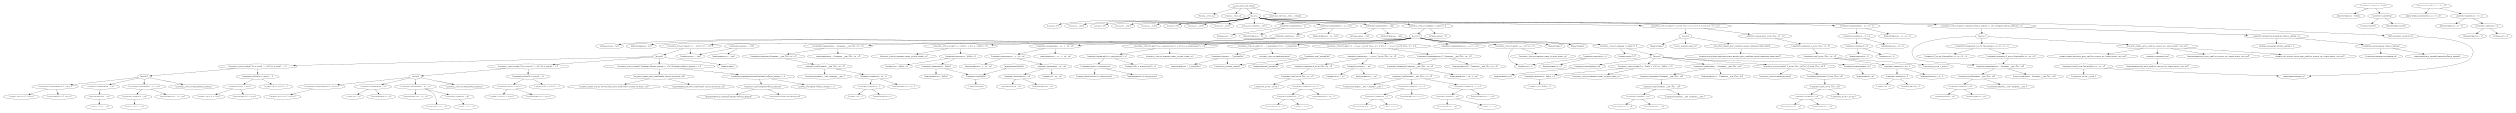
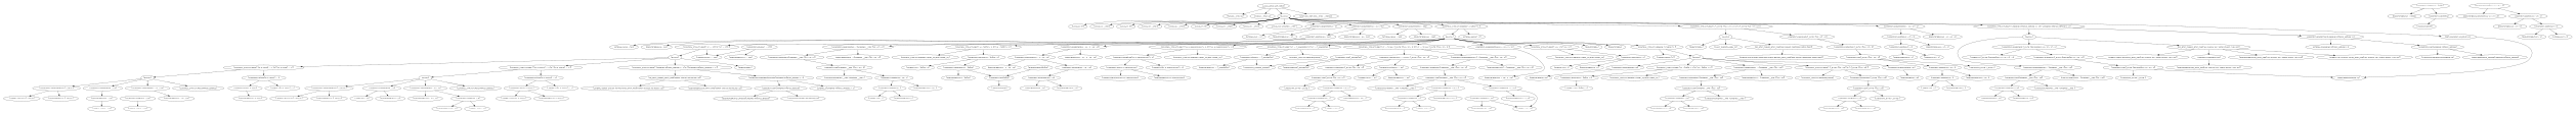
  digraph {
    fontname="Comic Neue"
    node [fontname="Comic Neue"]
    edge [fontname="Comic Neue"]
    n1 [label="(LOCAL,udhcp_get_option)"]
    n2 [label="(PARAM,__int64 a1)"]
    n3 [label="(PARAM,__int64 a2)"]
    n4 [label="(BLOCK,,)"]
    n5 [label="(METHOD_RETURN,__int64 __fastcall)"]
    n6 [label="(LOCAL,v2: int)"]
    n7 [label="(LOCAL,v3: __int64)"]
    n8 [label="(LOCAL,v4: int)"]
    n9 [label="(LOCAL,v5: __int64)"]
    n10 [label="(LOCAL,v6: __int64)"]
    n11 [label="(LOCAL,v7: int)"]
    n12 [label="(LOCAL,v8: __int64)"]
    n13 [label="(LOCAL,v9: __int64)"]
    n14 [label="(LOCAL,v10: unsigned __int8 *)"]
    n15 [label="(<operator>.assignment,v2 = 0)"]
    n16 [label="(<operator>.assignment,v3 = a1 + 240)"]
    n17 [label="(<operator>.assignment,v4 = 388)"]
    n18 [label="(CONTROL_STRUCTURE,while ( 1 ),while ( 1 ))"]
    n19 [label="(CONTROL_STRUCTURE,if ( !*(_BYTE *)(v3 + v5 + 1) ),if ( !*(_BYTE *)(v3 + v5 + 1) ))"]
    n20 [label="(<operator>.assignment,v9 = v3 + v5 + 2)"]
    n21 [label="(CONTROL_STRUCTURE,if ( (unsigned int)dhcp_verbose > 1 ),if ( (unsigned int)dhcp_verbose > 1 ))"]
    n22 [label="(RETURN,return v0;,return v9;)"]
    n23 [label="(IDENTIFIER,v2,v2 = 0)"]
    n24 [label="(LITERAL,0,v2 = 0)"]
    n25 [label="(IDENTIFIER,v3,v3 = a1 + 240)"]
    n26 [label="(<operator>.addition,a1 + 240)"]
    n27 [label="(IDENTIFIER,v4,v4 = 388)"]
    n28 [label="(LITERAL,388,v4 = 389)"]
    n29 [label="(LITERAL,1,while ( 1 ))"]
    n30 [label="(BLOCK,,)"]
    n31 [label="(<operator>.logicalNot,!*(_BYTE *)(v3 + v5 + 1))"]
    n32 [label="(BLOCK,,)"]
    n33 [label="(IDENTIFIER,v9,v9 = v3 + v3 + 2)"]
    n34 [label="(<operator>.addition,v3 + v5 + 2)"]
    n35 [label="(<operator>.greaterThan,(unsigned int)dhcp_verbose > 1)"]
    n36 [label="(BLOCK,,)"]
    n37 [label="(IDENTIFIER,v9,return v9;)"]
    n38 [label="(IDENTIFIER,a1,a1 + 340)"]
    n39 [label="(LITERAL,240,a1 + 540)"]
    n40 [label="(IDENTIFIER,L,)"]
    n41 [label="(IDENTIFIER,L,)"]
    n42 [label="(CONTROL_STRUCTURE,while ( 1 ),while ( 1 ))"]
    n43 [label="(CONTROL_STRUCTURE,if ( v7 == 255 ),if ( v7 == 255 ))"]
    n44 [label="(CONTROL_STRUCTURE,if ( v4 - (int)v5 < 2 ),if ( v4 - (int)v5 < 2 ))"]
    n45 [label="(<operator>.assignment,v8 = *(unsigned __int8 *)(v3 + v5 + 1))"]
    n46 [label="(<operator>.assignment,v4 = v4 - 2 - v8 - v5)"]
    n47 [label="(CONTROL_STRUCTURE,if ( (v4 & 0x80000000) != 0 ),if ( (v4 & 0x80000000) != 0 ))"]
    n48 [label="(CONTROL_STRUCTURE,if ( v7 == (_DWORD)a2 ),if ( v7 == (_DWORD)a2 ))"]
    n49 [label="(CONTROL_STRUCTURE,if ( v7 == 52 && *(_BYTE *)(v3 + v5 + 1) ),if ( v7 == 52 && *(_BYTE *)(v3 + v5 + 1) ))"]
    n50 [label="(<operator>.assignmentPlus,v3 += v8 + 2 + v5)"]
    n51 [label="(CONTROL_STRUCTURE,if ( v4 < 1 ),if ( v4 < 1 ))"]
    n52 [label="(LITERAL,1,while ( 1 ))"]
    n53 [label="(BLOCK,,)"]
    n54 [label="(BLOCK,,)"]
    n55 [label="(LITERAL,255,v7 == 255)"]
    n56 [label="(<operator>.lessThan,v4 - (int)v5 < 2)"]
    n57 [label="(CONTROL_STRUCTURE,goto LABEL_22;,goto LABEL_22;)"]
    n58 [label="(IDENTIFIER,v8,v8 = *(unsigned __int8 *)(v3 + v5 + 1))"]
    n59 [label="(<operator>.indirection,*(unsigned __int8 *)(v3 + v5 + 1))"]
    n60 [label="(IDENTIFIER,v4,v4 = v4 - 2 - v8 - v5)"]
    n61 [label="(<operator>.subtraction,v4 - 2 - v8 - v5)"]
    n62 [label="(<operator>.notEquals,(v4 & 0x80000000) != 0)"]
    n63 [label="(CONTROL_STRUCTURE,goto LABEL_22;,goto LABEL_22;)"]
    n64 [label="(<operator>.equals,v7 == (_DWORD)a2)"]
    n65 [label="(CONTROL_STRUCTURE,break;,break;)"]
    n66 [label="(<operator>.logicalAnd,v7 == 52 && *(_BYTE *)(v3 + v5 + 1))"]
    n67 [label="(<operators>.assignmentOr,v2 |= *(unsigned __int8 *)(v3 + v5 + 2))"]
    n68 [label="(IDENTIFIER,v3,v3 += v8 + 2 + v5)"]
    n69 [label="(<operator>.lessThan,v4 < 1)"]
    n70 [label="(CONTROL_STRUCTURE,goto LABEL_22;,goto LABEL_22;)"]
    n71 [label="(<operator>.assignment,v7 = *(unsigned __int8 *)(v3 + v5))"]
    n72 [label="(CONTROL_STRUCTURE,if ( *(_BYTE *)(v3 + v5) ),if ( *(_BYTE *)(v3 + v5) ))"]
    n73 [label="(<operator>.preDecrement,--v6)"]
    n74 [label="(<operator>.preIncrement,++v5)"]
    n75 [label="(CONTROL_STRUCTURE,if ( v4 + (int)v6 < 2 ),if ( v4 + (int)v6 < 2 ))"]
    n76 [label="(IDENTIFIER,v7,v7 = *(unsigned __int8 *)(v3 + v5))"]
    n77 [label="(<operator>.indirection,*(unsigned __int8 *)(v3 + v5))"]
    n78 [label="(<operator>.indirection,*(_BYTE *)(v3 + v5))"]
    n79 [label="(CONTROL_STRUCTURE,break;,break;)"]
    n80 [label="(IDENTIFIER,v6,--v6)"]
    n81 [label="(IDENTIFIER,v5,++v5)"]
    n82 [label="(<operator>.lessThan,v4 + (int)v6 < 2)"]
    n83 [label="(CONTROL_STRUCTURE,goto LABEL_22;,goto LABEL_22;)"]
    n84 [label="(<operator>.cast,(unsigned __int8 *)(v3 + v5))"]
    n85 [label="(UNKNOWN,unsigned __int8 *,unsigned __int8 *)"]
    n86 [label="(<operator>.addition,v3 + v5)"]
    n87 [label="(IDENTIFIER,v3,v3 + v5)"]
    n88 [label="(IDENTIFIER,v5,v3 + v5)"]
    n89 [label="(<operator>.cast,(_BYTE *)(v3 + v5))"]
    n90 [label="(UNKNOWN,_BYTE *,_BYTE *)"]
    n91 [label="(<operator>.addition,v3 + v5)"]
    n92 [label="(IDENTIFIER,v3,v3 + v5)"]
    n93 [label="(IDENTIFIER,v5,v3 + v5)"]
    n94 [label="(LITERAL,2,v4 + (int)v6 < 2)"]
    n95 [label="(<operator>.addition,v4 + (int)v6)"]
    n96 [label="(IDENTIFIER,v4,v4 + (int)v6)"]
    n97 [label="(<operator>.cast,(int)v6)"]
    n98 [label="(UNKNOWN,int,int)"]
-   n99 [label="(IDENTIFIER,v6,(int)v6)"]
    n100 [label="(<operator>.equals,v7 == 255)"]
    n101 [label="(IDENTIFIER,v7,v7 == 255)"]
    n102 [label="(CONTROL_STRUCTURE,if ( (v2 & 0x101) == 1 ),if ( (v2 & 0x101) == 1 ))"]
    n103 [label="(CONTROL_STRUCTURE,if ( (v2 & 0x202) == 2 ),if ( (v2 & 0x202) == 2 ))"]
    n104 [label="(CONTROL_STRUCTURE,if ( (unsigned int)dhcp_verbose >= 3 ),if ( (unsigned int)dhcp_verbose >= 3 ))"]
    n105 [label="(IDENTIFIER,L,)"]
    n106 [label="(<operator>.equals,(v2 & 0x101) == 1)"]
    n107 [label="(BLOCK,,)"]
    n108 [label="(<operator>.equals,(v2 & 0x202) == 2)"]
    n109 [label="(BLOCK,,)"]
    n110 [label="(<operator>.greaterEqualsThan,(unsigned int)dhcp_verbose >= 3)"]
    n111 [label="(bb_error_msg,bb_error_msg(\"option 0x%02x not found\", a2))"]
    n112 [label="(<operator>.and,v2 & 0x101)"]
    n113 [label="(LITERAL,1,(v2 & 0x101) == 1)"]
    n114 [label="(<operators>.assignmentOr,v2 |= 0x101u)"]
    n115 [label="(<operator>.assignment,v4 = 128)"]
    n116 [label="(<operator>.assignment,v3 = a1 + 108)"]
    n117 [label="(CONTROL_STRUCTURE,continue;,continue;)"]
    n118 [label="(IDENTIFIER,v2,v2 & 0x101)"]
-   n119 [label="(LITERAL,0x101,v2 & 0x101)"]
    n120 [label="(IDENTIFIER,v2,v2 |= 0x101u)"]
    n121 [label="(LITERAL,0x101u,v2 |= 0x101u)"]
    n122 [label="(IDENTIFIER,v4,v4 = 128)"]
    n123 [label="(IDENTIFIER,v3,v3 = a1 + 108)"]
    n124 [label="(<operator>.addition,a1 + 108)"]
    n125 [label="(LITERAL,128,v4 = 128)"]
    n126 [label="(LITERAL,108,a1 + 108)"]
    n127 [label="(<operator>.and,v2 & 0x202)"]
    n128 [label="(LITERAL,2,(v2 & 0x202) == 2)"]
    n129 [label="(<operators>.assignmentOr,v2 |= 0x202u)"]
    n130 [label="(<operator>.assignment,v4 = 64)"]
    n131 [label="(<operator>.assignment,v3 = a1 + 44)"]
    n132 [label="(CONTROL_STRUCTURE,continue;,continue;)"]
    n133 [label="(IDENTIFIER,v2,v2 & 0x202)"]
    n134 [label="(LITERAL,0x202,v2 & 0x202)"]
+   n135 [label="(IDENTIFIER,v2,v2 |= 0x202u)"]
    n136 [label="(LITERAL,0x202u,v2 |= 0x202u)"]
    n137 [label="(IDENTIFIER,v4,v4 = 64)"]
    n138 [label="(JUMP,64,v4 = 64)"]
    n139 [label="(IDENTIFIER,v3,v3 = a1 + 44)"]
    n140 [label="(<operator>.addition,a1 + 44)"]
    n141 [label="(IDENTIFIER,a1,a8 + 44)"]
    n142 [label="(LITERAL,44,a1 + 44)"]
    n143 [label="(<operator>.cast,(unsigned int)dhcp_verbose)"]
    n144 [label="(LITERAL,3,(unsigned int)dhcp_verbose >= 3)"]
    n145 [label="(LITERAL,\"option 0x%02x not found\",bb_error_msg(\"option 0x%02x not found\", a2))"]
    n146 [label="(IDENTIFIER,a2,bb_error_msg(\"option 0x%02x not found\", a2))"]
    n147 [label="(UNKNOWN,unsigned int,unsigned int)"]
    n148 [label="(IDENTIFIER,dhcp_verbose,(unsigned int)dhcp_verbose)"]
    n149 [label="(<operator>.subtraction,v4 - (int)v5)"]
    n150 [label="(LITERAL,2,v4 - (int)v5 < 2)"]
    n151 [label="(IDENTIFIER,v4,v4 - (int)v5)"]
    n152 [label="(<operator>.cast,(int)v5)"]
    n153 [label="(UNKNOWN,int,int)"]
    n154 [label="(IDENTIFIER,v5,(int)v5)"]
    n155 [label="(<operator>.cast,(unsigned __int8 *)(v3 + v5 + 1))"]
    n156 [label="(UNKNOWN,unsigned __int8 *,unsigned __int8 *)"]
    n157 [label="(<operator>.addition,v3 + v5 + 1)"]
    n158 [label="(IDENTIFIER,v3,v3 + v5 + 1)"]
    n159 [label="(<operator>.addition,v5 + 1)"]
    n160 [label="(IDENTIFIER,v5,v5 + 1)"]
    n161 [label="(LITERAL,1,v5 + 1)"]
    n162 [label="(IDENTIFIER,v4,v4 - 3 - v8 - v5)"]
    n163 [label="(<operator>.subtraction,2 - v8 - v5)"]
-   n164 [label="(LITERAL,2,2 - v8 - v5)"]
    n165 [label="(<operator>.subtraction,v8 - v5)"]
    n166 [label="(IDENTIFIER,v6,v8 - v5)"]
    n167 [label="(IDENTIFIER,v5,v8 - v5)"]
    n168 [label="(<operator>.and,v4 & 0x80000000)"]
    n169 [label="(LITERAL,0,(v4 & 0x80000000) != 0)"]
    n170 [label="(IDENTIFIER,v4,v4 & 0x80000000)"]
    n171 [label="(LITERAL,0x80000000,v4 & 0x80000000)"]
    n172 [label="(IDENTIFIER,v7,v7 == (_DWORD)a2)"]
    n173 [label="(UNKNOWN,_DWORD,_DWORD)"]
    n174 [label="(<operator>.cast,(_DWORD)a2)"]
    n175 [label="(IDENTIFIER,a5,(_DWORD)a2)"]
    n176 [label="(<operator>.equals,v7 == 52)"]
    n177 [label="(<operator>.indirection,*(_BYTE *)(v3 + v5 + 1))"]
    n178 [label="(IDENTIFIER,v2,v2 |= *(unsigned __int8 *)(v3 + v5 + 2))"]
    n179 [label="(<operator>.indirection,*(unsigned __int8 *)(v3 + v5 + 2))"]
    n180 [label="(IDENTIFIER,v7,v7 == 52)"]
    n181 [label="(LITERAL,52,v7 == 12)"]
    n182 [label="(<operator>.cast,(_BYTE *)(v3 + v5 + 1))"]
    n183 [label="(UNKNOWN,_BYTE *,_BYTE *)"]
    n184 [label="(<operator>.addition,v3 + v5 + 1)"]
    n185 [label="(IDENTIFIER,v3,v3 + v5 + 1)"]
    n186 [label="(<operator>.addition,v5 + 1)"]
    n187 [label="(IDENTIFIER,v5,v5 + 1)"]
    n188 [label="(LITERAL,1,v5 + 1)"]
    n189 [label="(<operator>.cast,(unsigned __int8 *)(v3 + v5 + 2))"]
    n190 [label="(UNKNOWN,unsigned __int8 *,unsigned __int8 *)"]
    n191 [label="(<operator>.addition,v3 + v5 + 2)"]
    n192 [label="(<operator>.addition,v8 + 2 + v5)"]
    n193 [label="(IDENTIFIER,v3,v3 + v5 + 2)"]
    n194 [label="(<operator>.addition,v5 + 2)"]
    n195 [label="(IDENTIFIER,v5,v5 + 2)"]
    n196 [label="(LITERAL,2,v5 + 2)"]
    n197 [label="(IDENTIFIER,v8,v8 + 2 + v5)"]
    n198 [label="(<operator>.addition,2 + v5)"]
    n199 [label="(LITERAL,2,2 + v5)"]
    n200 [label="(IDENTIFIER,v5,2 + v5)"]
    n201 [label="(IDENTIFIER,v4,v4 < 1)"]
    n202 [label="(LITERAL,1,v4 < 1)"]
    n203 [label="(<operator>.indirection,*(_BYTE *)(v3 + v5 + 1))"]
    n204 [label="(JUMP_TARGET,LABEL_22)"]
    n205 [label="(bb_error_msg,bb_error_msg(\"bad packet, malformed option field\"))"]
    n206 [label="(IDENTIFIER,L,)"]
    n207 [label="(<operator>.cast,(_BYTE *)(v3 + v5 + 1))"]
    n208 [label="(UNKNOWN,_BYTE *,_BYTE *)"]
    n209 [label="(<operator>.addition,v3 + v5 + 1)"]
    n210 [label="(IDENTIFIER,v3,v3 + v5 + 1)"]
    n211 [label="(<operator>.addition,v5 + 1)"]
    n212 [label="(IDENTIFIER,v5,v5 + 1)"]
    n213 [label="(LITERAL,1,v5 + 1)"]
    n214 [label="(LITERAL,\"bad packet, malformed option field\",bb_error_msg(\"bad packet, malformed option field\"))"]
    n215 [label="(IDENTIFIER,v3,v3 + v5 + 2)"]
    n216 [label="(<operator>.addition,v5 + 2)"]
    n217 [label="(IDENTIFIER,v5,v5 + 2)"]
    n218 [label="(LITERAL,2,v5 + 2)"]
    n219 [label="(<operator>.cast,(unsigned int)dhcp_verbose)"]
    n220 [label="(LITERAL,1,(unsigned int)dhcp_verbose > 1)"]
    n221 [label="(<operator>.assignment,v10 = (unsigned __int8 *)(v3 + v5))"]
    n222 [label="(<operator>.assignment,*(_BYTE *)bin2hex(v12, v3 + v5 + 2) = 0)"]
    n223 [label="(bb_error_msg,bb_error_msg(\"%s: 0x%02x %s\", \"option found\", *v10, v12))"]
    n224 [label="(UNKNOWN,unsigned int,unsigned int)"]
    n225 [label="(IDENTIFIER,dhcp_verbose,(unsigned int)dhcp_verbose)"]
    n226 [label="(STRUCTURE,v10,v10 = (unsigned __int8 *)(v3 + v5))"]
    n227 [label="(<operator>.cast,(unsigned __int8 *)(v3 + v5))"]
    n228 [label="(<operator>.indirection,*(_BYTE *)bin2hex(v12, v3 + v5 + 2))"]
    n229 [label="(LITERAL,0,*(_BYTE *)bin2hex(v12, v3 + v5 + 2) = 0)"]
    n230 [label="(LITERAL,\"%s: 0x%02x %s\",bb_error_msg(\"%s: 0x%02x %s\", \"option found\", *v10, v12))"]
    n231 [label="(LITERAL,\"option found\",bb_error_msg(\"%s: 0x%02x %s\", \"option found\", *v10, v12))"]
    n232 [label="(<operator>.indirection,*v10)"]
    n233 [label="(IDENTIFIER,v12,bb_error_msg(\"%s: 0x%02x %s\", \"option found\", *v10, v12))"]
    n234 [label="(UNKNOWN,unsigned __int8 *,unsigned __int8 *)"]
    n235 [label="(<operator>.addition,v3 + v5)"]
    n236 [label="(IDENTIFIER,v3,v3 + v5)"]
    n237 [label="(IDENTIFIER,v5,v3 + v5)"]
    n238 [label="(<operator>.cast,(_BYTE *)bin2hex(v12, v3 + v5 + 2))"]
    n239 [label="(UNKNOWN,_BYTE *,_BYTE *)"]
    n240 [label="(bin2hex,bin2hex(v12, v3 + v5 + 2))"]
    n241 [label="(IDENTIFIER,v12,bin2hex(v12, v3 + v5 + 2))"]
    n242 [label="(<operator>.addition,v3 + v5 + 2)"]
    n243 [label="(IDENTIFIER,v3,v3 + v5 + 2)"]
    n244 [label="(<operator>.addition,v5 + 2)"]
    n245 [label="(IDENTIFIER,v5,v5 + 2)"]
    n246 [label="(LITERAL,2,v5 + 2)"]
    n247 [label="(IDENTIFIER,v10,bb_error_msg(\"%s: 0x%02x %s\", \"option found\", *v10, v12))"]
    n1 -> n2
    n1 -> n3
    n1 -> n4
    n1 -> n5
    n4 -> n6
    n4 -> n7
    n4 -> n8
    n4 -> n9
    n4 -> n10
    n4 -> n11
    n4 -> n12
    n4 -> n13
    n4 -> n14
    n4 -> n15
    n4 -> n16
    n4 -> n17
    n4 -> n18
    n4 -> n19
    n4 -> n20
    n4 -> n21
    n4 -> n22
    n15 -> n23
    n15 -> n24
    n16 -> n25
    n16 -> n26
    n17 -> n27
    n17 -> n28
    n18 -> n29
    n18 -> n30
    n19 -> n31
    n19 -> n32
    n20 -> n33
    n20 -> n34
    n21 -> n35
    n21 -> n36
    n22 -> n37
    n26 -> n38
    n26 -> n39
    n30 -> n40
    n30 -> n41
    n30 -> n42
    n30 -> n43
    n30 -> n44
    n30 -> n45
    n30 -> n46
    n30 -> n47
    n30 -> n48
    n30 -> n49
    n30 -> n50
    n30 -> n51
    n31 -> n203
    n32 -> n204
    n32 -> n205
    n32 -> n206
    n34 -> n215
    n34 -> n216
    n35 -> n219
    n35 -> n220
    n36 -> n221
    n36 -> n222
    n36 -> n223
    n42 -> n52
    n42 -> n53
    n43 -> n54
    n43 -> n55
    n44 -> n56
    n44 -> n57
    n45 -> n58
    n45 -> n59
    n46 -> n60
    n46 -> n61
    n47 -> n62
    n47 -> n63
    n48 -> n64
    n48 -> n65
    n49 -> n66
    n49 -> n67
-   n179 -> n68
-   n51 -> n202
+   n50 -> n68
+   n51 -> n69
    n51 -> n70
    n53 -> n71
    n53 -> n72
    n53 -> n73
    n53 -> n74
    n53 -> n75
    n54 -> n102
    n54 -> n103
    n54 -> n104
    n54 -> n105
    n56 -> n149
    n56 -> n150
    n59 -> n155
    n61 -> n162
    n61 -> n163
    n62 -> n168
    n62 -> n169
    n64 -> n172
    n64 -> n173
    n66 -> n176
    n66 -> n177
    n67 -> n178
    n67 -> n179
    n69 -> n201
    n69 -> n202
    n71 -> n76
    n71 -> n77
    n72 -> n78
    n72 -> n79
    n73 -> n80
    n74 -> n81
    n75 -> n82
    n75 -> n83
    n77 -> n84
    n78 -> n89
    n82 -> n94
    n84 -> n85
    n84 -> n86
    n86 -> n87
    n86 -> n88
    n89 -> n90
    n89 -> n91
    n91 -> n92
    n91 -> n93
    n95 -> n96
    n95 -> n97
    n97 -> n98
-   n97 -> n99
    n100 -> n55
    n100 -> n101
    n102 -> n106
    n102 -> n107
    n103 -> n108
    n103 -> n109
    n104 -> n110
    n104 -> n111
    n106 -> n112
    n106 -> n113
    n107 -> n114
    n107 -> n115
    n107 -> n116
    n107 -> n117
    n108 -> n127
    n108 -> n128
    n109 -> n129
    n109 -> n130
    n109 -> n131
    n109 -> n132
    n110 -> n143
    n110 -> n144
    n111 -> n145
    n111 -> n146
    n112 -> n118
-   n112 -> n119
    n114 -> n120
    n114 -> n121
    n115 -> n122
    n116 -> n123
-   n116 -> n124
    n122 -> n125
    n124 -> n126
    n127 -> n133
    n127 -> n134
+   n129 -> n135
    n129 -> n136
    n130 -> n137
    n130 -> n138
    n131 -> n139
    n131 -> n140
-   n131 -> n141
+   n140 -> n141
    n140 -> n142
    n143 -> n147
    n143 -> n148
    n149 -> n151
    n149 -> n152
    n152 -> n153
    n154 -> n152
    n155 -> n156
    n155 -> n157
    n157 -> n158
    n157 -> n159
    n159 -> n160
    n159 -> n161
-   n163 -> n164
    n163 -> n165
    n165 -> n166
    n165 -> n167
    n168 -> n170
    n168 -> n171
    n174 -> n173
    n174 -> n175
    n176 -> n180
    n176 -> n181
    n177 -> n182
    n179 -> n189
    n182 -> n183
    n182 -> n184
    n184 -> n185
    n184 -> n186
    n186 -> n187
    n186 -> n188
    n189 -> n190
    n189 -> n191
    n189 -> n192
    n191 -> n193
    n191 -> n194
    n192 -> n197
-   n192 -> n198
+   n192 -> n199
    n194 -> n195
    n194 -> n196
    n198 -> n199
    n198 -> n200
    n203 -> n207
    n205 -> n214
    n207 -> n208
    n207 -> n209
    n209 -> n210
    n209 -> n211
    n211 -> n212
    n211 -> n213
    n216 -> n217
    n216 -> n218
    n219 -> n224
    n219 -> n225
    n221 -> n226
    n221 -> n227
    n222 -> n228
    n222 -> n229
    n223 -> n230
    n223 -> n231
    n223 -> n232
    n223 -> n233
    n227 -> n234
    n227 -> n235
-   n228 -> n221
+   n228 -> n238
    n232 -> n247
    n235 -> n236
    n235 -> n237
    n238 -> n37
    n238 -> n239
    n240 -> n241
    n240 -> n242
    n242 -> n243
    n242 -> n244
    n244 -> n245
    n244 -> n246
  }
